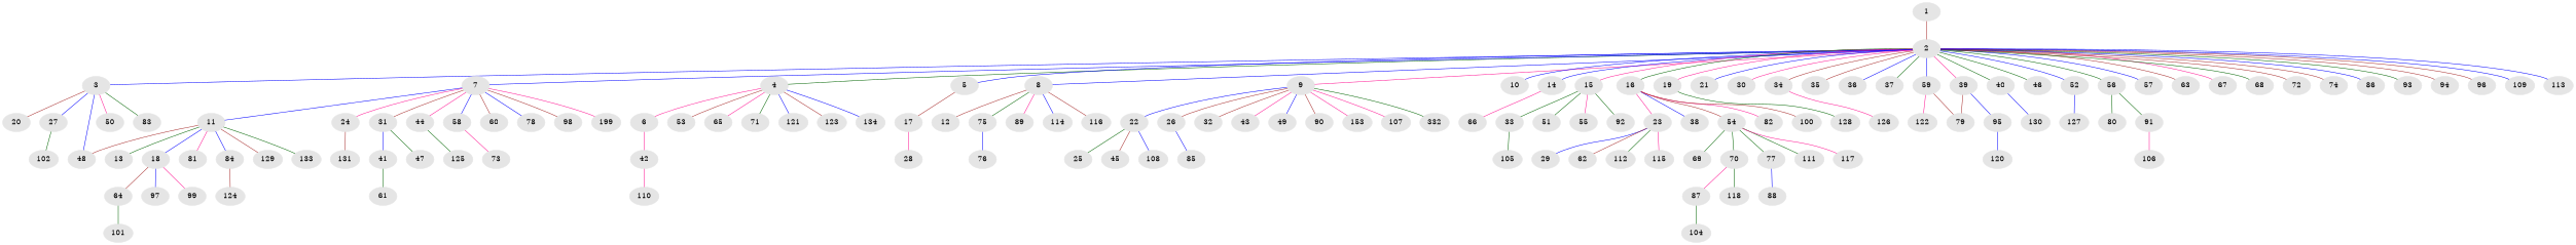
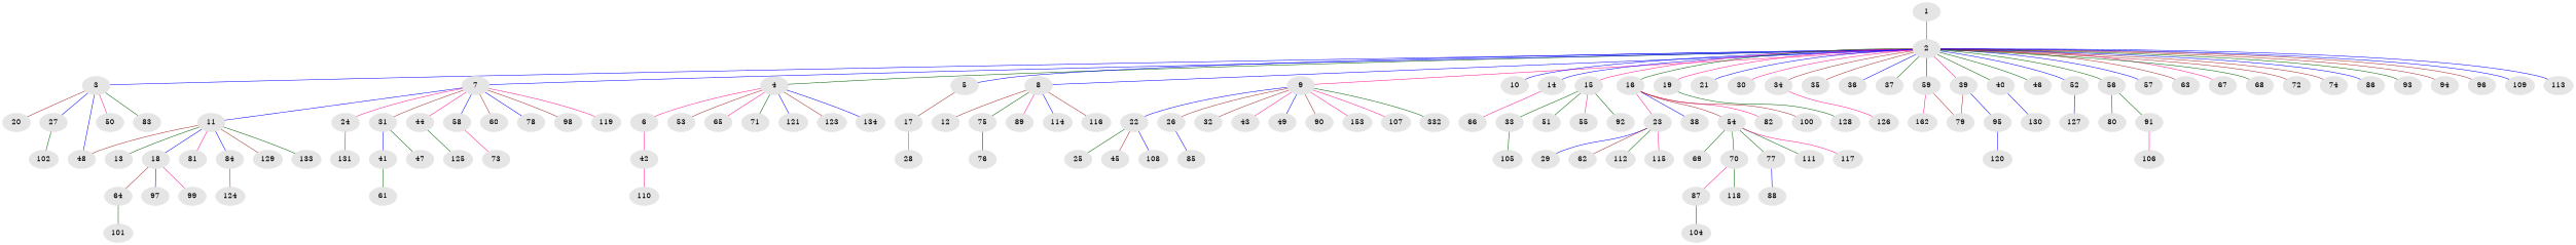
  graph {
    node [color=gray90 style=filled]
    edge [color=blue]
    1
    2
    3
    4
    5
    7
    8
    9
    10
    14
    15
    16
    19
    21
    30
    34
    35
    36
    37
    39
    40
    46
    52
    56
    57
    59
    63
    67
    68
    72
    74
    86
    93
    94
    96
    109
    113
    20
    27
    48
    50
    83
    6
    53
    65
    71
    121
    123
    134
    17
    11
    24
    31
    44
    58
    60
    78
    98
-   119 [label=199]
+   119
    12
    75
    89
    114
    116
    22
    26
    32
    43
    49
    90
    n71 [label=153]
    107
    n73 [label=332]
    66
    33
    51
    55
    92
    23
    38
    54
    82
    100
    128
    126
    79
    95
    130
    127
    80
    91
-   122
+   122 [label=162]
    102
    42
    28
    110
    13
    18
    81
    84
    129
    133
    131
    41
    47
    125
    73
    76
    25
    45
    108
    85
    64
    97
    99
    124
    105
    29
    62
    112
    115
    69
    70
    77
    111
    117
    101
    61
    120
    87
    118
    88
    106
    104
    1 -- 2 [color=brown]
    2 -- 3
    2 -- 4 [color=darkgreen]
    2 -- 5
    2 -- 7
    2 -- 8
    2 -- 9 [color=deeppink]
    2 -- 10
    2 -- 14
    2 -- 15 [color=deeppink]
    2 -- 16 [color=darkgreen]
    2 -- 19 [color=deeppink]
    2 -- 21
    2 -- 30 [color=deeppink]
    2 -- 34 [color=brown]
    2 -- 35 [color=brown]
    2 -- 36
    2 -- 37 [color=darkgreen]
    2 -- 39 [color=deeppink]
    2 -- 40 [color=darkgreen]
    2 -- 46 [color=darkgreen]
    2 -- 52
    2 -- 56 [color=darkgreen]
    2 -- 57
    2 -- 59
    2 -- 63 [color=brown]
    2 -- 67 [color=deeppink]
    2 -- 68 [color=darkgreen]
    2 -- 72 [color=brown]
    2 -- 74 [color=brown]
    2 -- 86
    2 -- 93 [color=darkgreen]
    2 -- 94 [color=brown]
    2 -- 96 [color=brown]
    2 -- 109
    2 -- 113
    3 -- 20 [color=brown]
    3 -- 27
    3 -- 48
    3 -- 50 [color=deeppink]
    3 -- 83 [color=darkgreen]
    4 -- 6 [color=deeppink]
    4 -- 53 [color=brown]
    4 -- 65 [color=deeppink]
    4 -- 71 [color=darkgreen]
    4 -- 121
    4 -- 123 [color=brown]
    4 -- 134
    5 -- 17 [color=brown]
    7 -- 11
    7 -- 24 [color=deeppink]
    7 -- 31 [color=brown]
    7 -- 44 [color=deeppink]
    7 -- 58
    7 -- 60 [color=brown]
    7 -- 78
    7 -- 98 [color=brown]
    7 -- 119 [color=deeppink]
    8 -- 12 [color=brown]
    8 -- 75 [color=darkgreen]
    8 -- 89 [color=deeppink]
    8 -- 114
    8 -- 116 [color=brown]
    9 -- 22
    9 -- 26 [color=brown]
    9 -- 32 [color=brown]
    9 -- 43 [color=deeppink]
    9 -- 49
    9 -- 90 [color=brown]
    9 -- n71 [color=deeppink]
    9 -- 107 [color=deeppink]
    9 -- n73 [color=darkgreen]
    14 -- 66 [color=deeppink]
    15 -- 33 [color=darkgreen]
    15 -- 51 [color=darkgreen]
    15 -- 55 [color=deeppink]
    15 -- 92 [color=darkgreen]
    16 -- 23 [color=deeppink]
    16 -- 38
    16 -- 54 [color=brown]
    16 -- 82 [color=deeppink]
    16 -- 100 [color=brown]
    19 -- 128 [color=darkgreen]
    34 -- 126 [color=deeppink]
    39 -- 79 [color=brown]
    39 -- 95
    40 -- 130
    52 -- 127
    56 -- 80 [color=darkgreen]
    56 -- 91 [color=darkgreen]
    59 -- 79 [color=brown]
    59 -- 122 [color=deeppink]
    27 -- 102 [color=darkgreen]
    6 -- 42 [color=deeppink]
    17 -- 28 [color=deeppink]
    11 -- 48 [color=brown]
    11 -- 13 [color=darkgreen]
    11 -- 18
    11 -- 81 [color=deeppink]
    11 -- 84
    11 -- 129 [color=brown]
    11 -- 133 [color=darkgreen]
    24 -- 131 [color=brown]
    31 -- 41
    31 -- 47 [color=darkgreen]
    44 -- 125 [color=darkgreen]
    58 -- 73 [color=deeppink]
    75 -- 76
    22 -- 25 [color=darkgreen]
    22 -- 45 [color=brown]
    22 -- 108
    26 -- 85
    33 -- 105 [color=darkgreen]
    23 -- 29
    23 -- 62 [color=brown]
    23 -- 112 [color=darkgreen]
    23 -- 115 [color=deeppink]
    54 -- 69 [color=darkgreen]
    54 -- 70 [color=darkgreen]
    54 -- 77 [color=darkgreen]
    54 -- 111 [color=darkgreen]
    54 -- 117 [color=deeppink]
    95 -- 120
    91 -- 106 [color=deeppink]
    42 -- 110 [color=deeppink]
    18 -- 64 [color=brown]
    18 -- 97
    18 -- 99 [color=deeppink]
    84 -- 124 [color=brown]
    41 -- 61 [color=darkgreen]
    64 -- 101 [color=darkgreen]
    70 -- 87 [color=deeppink]
    70 -- 118 [color=darkgreen]
    77 -- 88
    87 -- 104 [color=darkgreen]
  }
